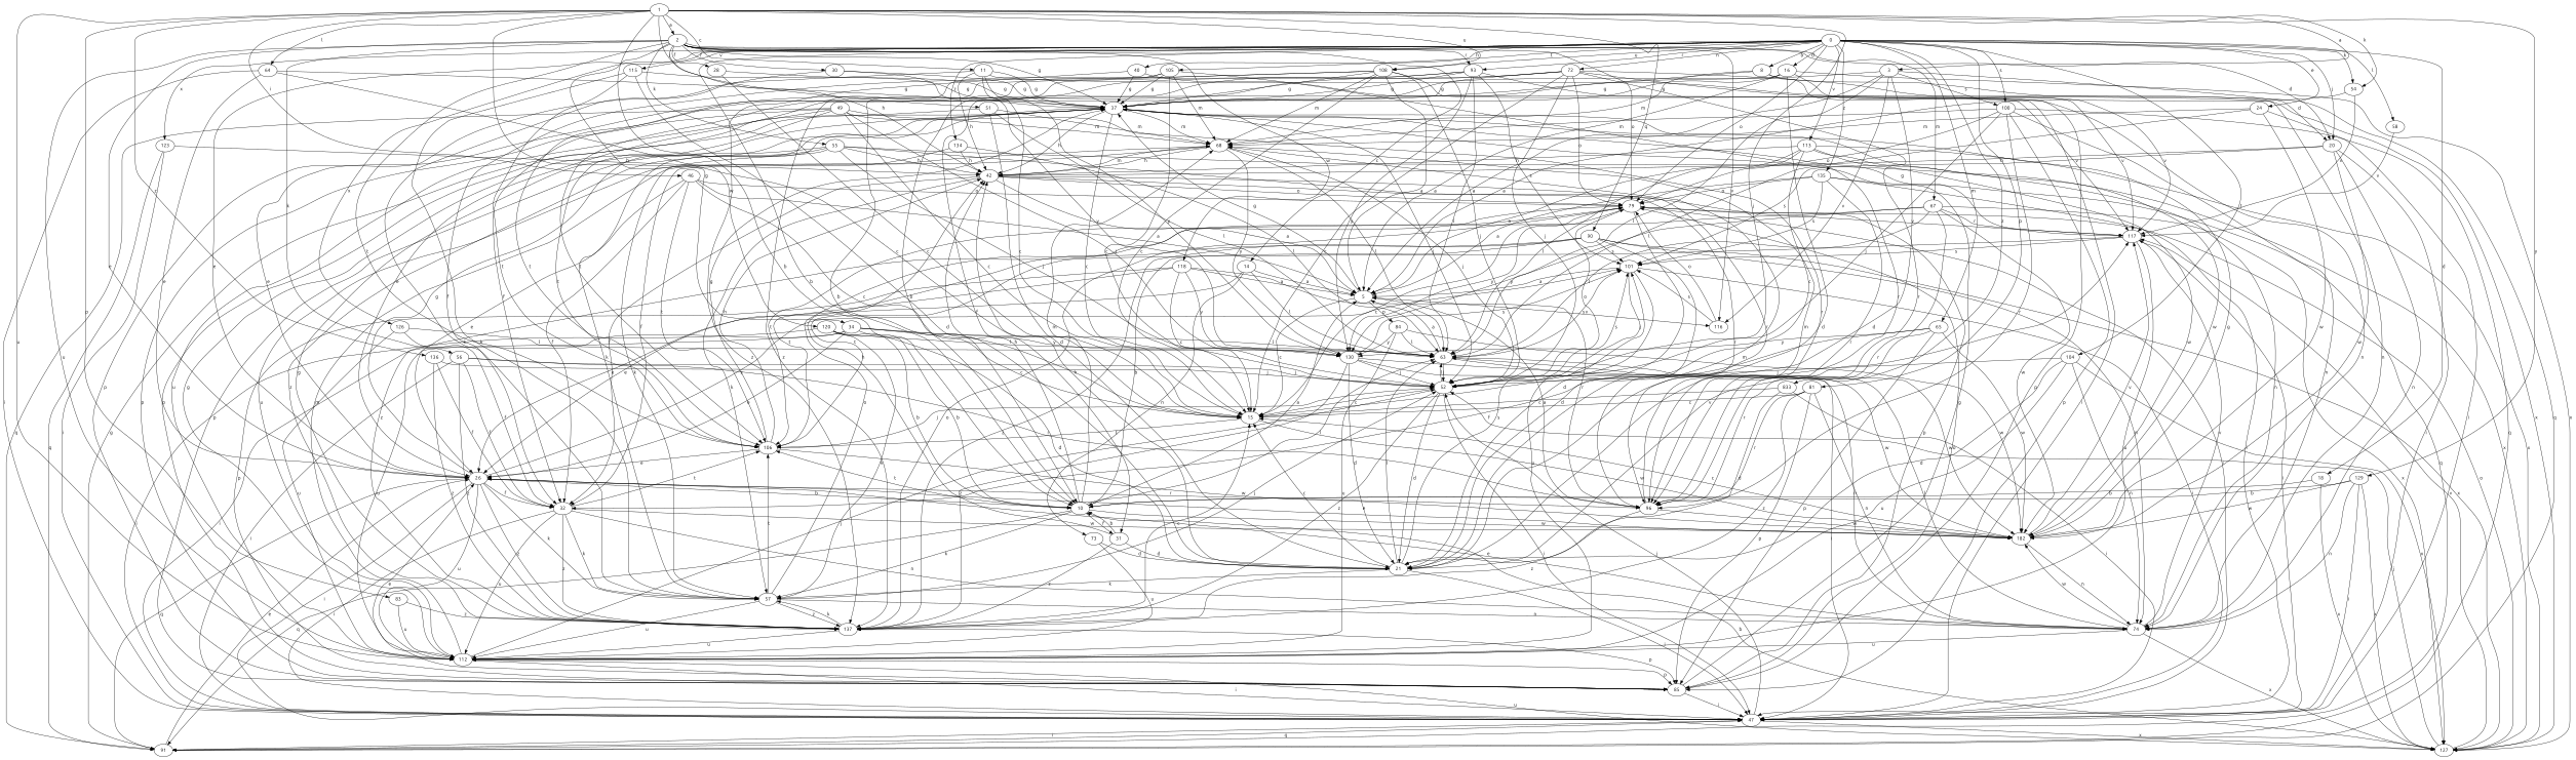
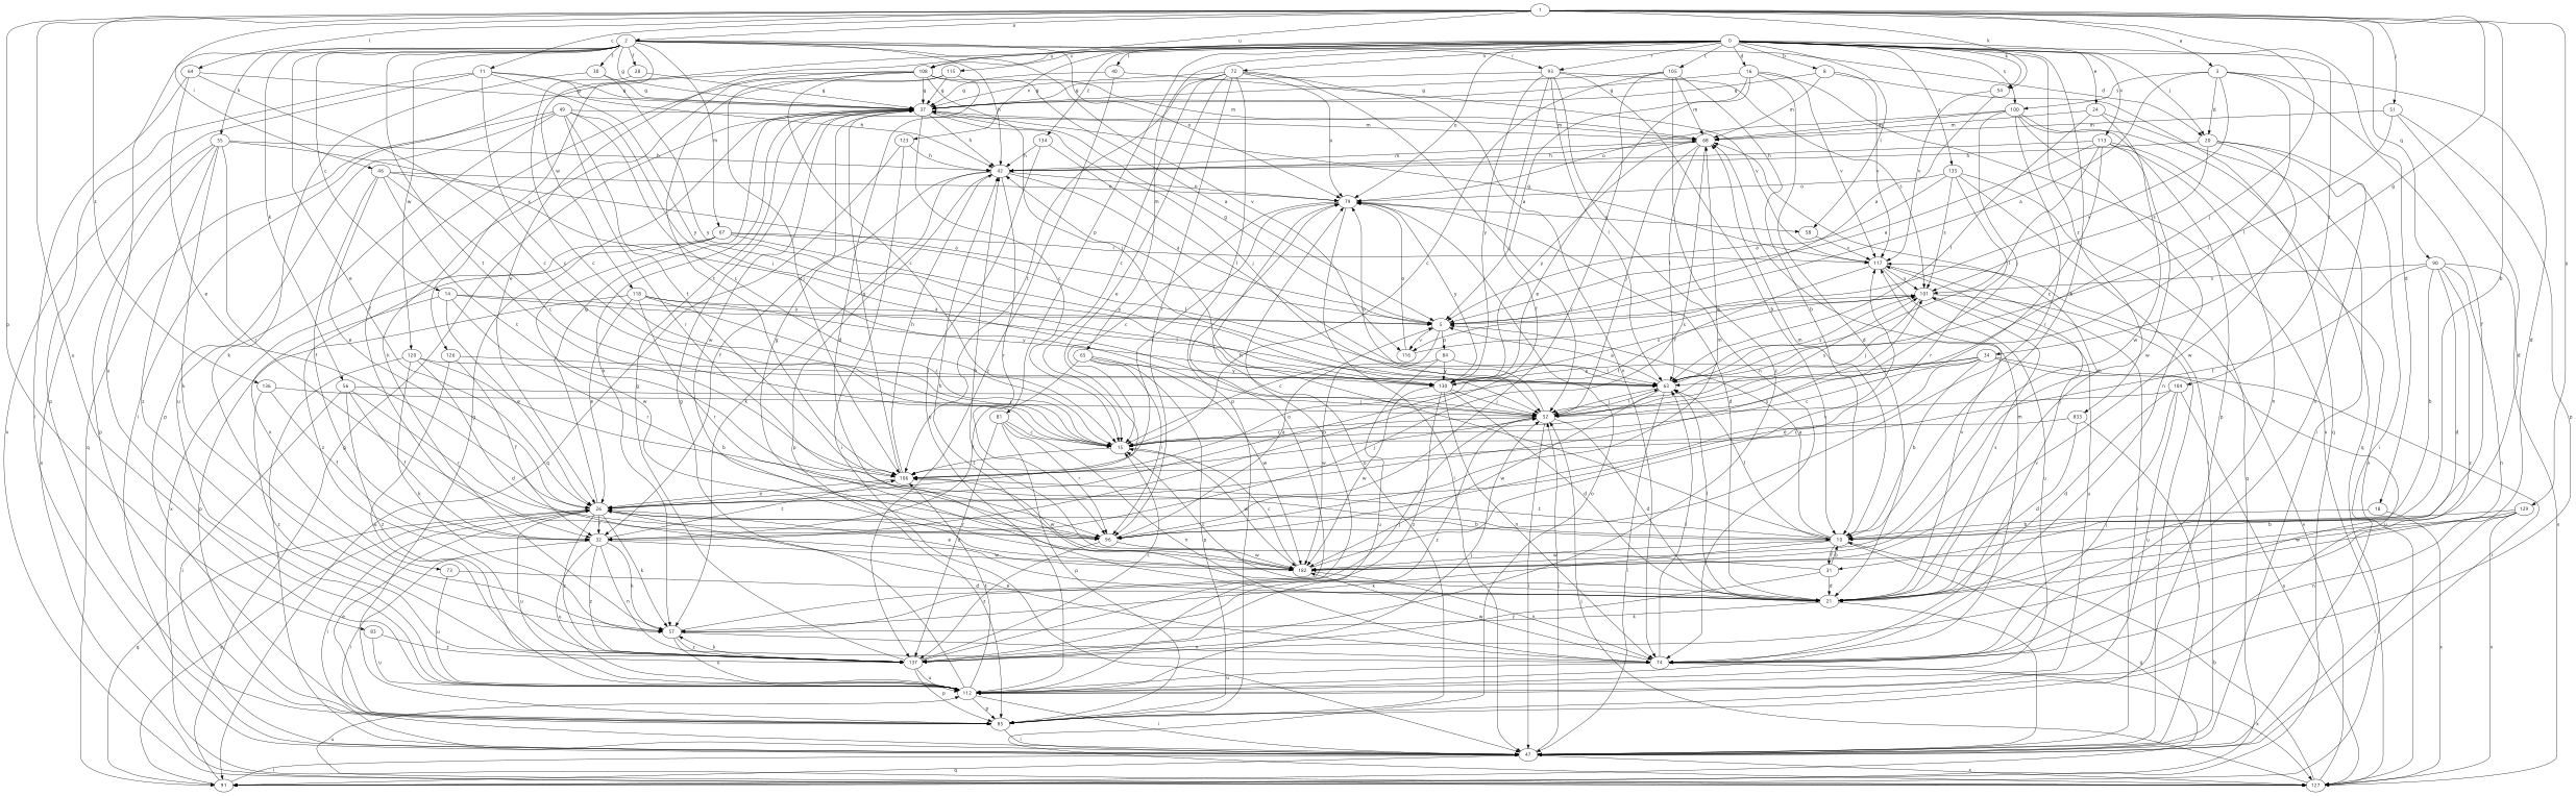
  strict digraph {
    fontname=Ubuntu
    node [fontname=Ubuntu]
    edge [fontname=Ubuntu]
    0
    8
    10
    16
    18
    24
    26
    40
    54
    58
    65
    72
    79
    81
    93
    100
    104
    105
    108
    113
    115
    123
    126
    n24 [label=833]
    134
    135
    20
    37
    68
    91
    117
    42
    106
    5
    31
    63
    57
    n38 [label=182]
    21
    127
    47
    112
    96
    101
    32
    137
    49
    52
    15
    85
    n51 [label=130]
    74
    1
    2
    3
    11
    34
    46
    51
    n60 [label=64]
    83
    90
    129
    136
    14
    28
    30
    55
    56
    67
    116
    118
    120
    73
    84
    0 -> 8 [label=b]
    0 -> 10 [label=b]
    0 -> 16 [label=d]
    0 -> 18 [label=d]
    0 -> 24 [label=e]
    0 -> 26 [label=e]
-   0 -> 40 [label=h]
+   0 -> 40 [label=l]
    0 -> 54 [label=k]
    0 -> 58 [label=l]
    0 -> 65 [label=m]
    0 -> 72 [label=n]
    0 -> 79 [label=o]
    0 -> 81 [label=p]
    0 -> 93 [label=r]
    0 -> 100 [label=s]
    0 -> 104 [label=t]
    0 -> 105 [label=t]
    0 -> 108 [label=u]
    0 -> 113 [label=v]
    0 -> 115 [label=v]
    0 -> 123 [label=x]
    0 -> 126 [label=x]
    0 -> n24 [label=z]
    0 -> 134 [label=z]
    0 -> 135 [label=z]
    0 -> 20 [label=j]
    8 -> 37 [label=g]
    8 -> 68 [label=m]
    8 -> 91 [label=q]
    8 -> 117 [label=v]
    10 -> 68 [label=m]
    10 -> 91 [label=q]
    10 -> 42 [label=h]
    10 -> 106 [label=t]
    10 -> 5 [label=a]
    10 -> 31 [label=f]
    10 -> 63 [label=l]
    10 -> 57 [label=k]
    10 -> n38 [label=w]
    16 -> 26 [label=e]
    16 -> 37 [label=g]
    16 -> 117 [label=v]
    16 -> 5 [label=a]
    16 -> 21 [label=d]
    16 -> 127 [label=x]
    18 -> 10 [label=b]
    18 -> 127 [label=x]
    24 -> 68 [label=m]
    24 -> 63 [label=l]
    24 -> n38 [label=w]
    24 -> 47 [label=i]
    26 -> 10 [label=b]
    26 -> 37 [label=g]
    26 -> 91 [label=q]
    26 -> 57 [label=k]
    26 -> 47 [label=i]
    26 -> 112 [label=u]
    26 -> 96 [label=r]
    26 -> 101 [label=s]
    26 -> 32 [label=f]
    26 -> 137 [label=z]
    40 -> 37 [label=g]
    40 -> 117 [label=v]
    40 -> 137 [label=z]
    54 -> 117 [label=v]
    54 -> 5 [label=a]
    58 -> 117 [label=v]
    65 -> n38 [label=w]
    65 -> 96 [label=r]
    65 -> 32 [label=f]
    65 -> 85 [label=p]
    65 -> n51 [label=y]
    72 -> 26 [label=e]
    72 -> 79 [label=o]
    72 -> 37 [label=g]
    72 -> 106 [label=t]
    72 -> 96 [label=r]
    72 -> 52 [label=j]
    72 -> 15 [label=c]
    72 -> 85 [label=p]
    72 -> 74 [label=n]
-   79 -> 117 [label=v]
+   79 -> 58 [label=v]
    79 -> 106 [label=t]
    79 -> 21 [label=d]
    79 -> 47 [label=i]
    79 -> 15 [label=c]
    79 -> n51 [label=y]
    81 -> 96 [label=r]
    81 -> 137 [label=z]
    81 -> 15 [label=c]
    81 -> 85 [label=p]
    81 -> 74 [label=n]
    93 -> 10 [label=b]
    93 -> 37 [label=g]
    93 -> 63 [label=l]
    93 -> 101 [label=s]
    93 -> 32 [label=f]
    93 -> n51 [label=y]
    93 -> 74 [label=n]
    100 -> 79 [label=o]
    100 -> 68 [label=m]
    100 -> 91 [label=q]
    100 -> 96 [label=r]
    100 -> 52 [label=j]
    100 -> 85 [label=p]
    100 -> 74 [label=n]
    104 -> 21 [label=d]
    104 -> 127 [label=x]
    104 -> 112 [label=u]
    104 -> 52 [label=j]
-   104 -> 74 [label=n]
+   104 -> 74 [label=j]
    105 -> 10 [label=b]
    105 -> 37 [label=g]
    105 -> 68 [label=m]
    105 -> 96 [label=r]
    105 -> 137 [label=z]
    105 -> 15 [label=c]
    108 -> 37 [label=g]
    108 -> 68 [label=m]
    108 -> 106 [label=t]
    108 -> 5 [label=a]
    108 -> 47 [label=i]
    108 -> 32 [label=f]
    108 -> 52 [label=j]
    108 -> 15 [label=c]
    113 -> 42 [label=h]
    113 -> 5 [label=a]
    113 -> 63 [label=l]
    113 -> n38 [label=w]
    113 -> 127 [label=x]
    113 -> 15 [label=c]
    113 -> 74 [label=n]
    115 -> 37 [label=g]
    115 -> 106 [label=t]
    115 -> 57 [label=k]
    115 -> 21 [label=d]
    123 -> 91 [label=q]
    123 -> 42 [label=h]
    123 -> 47 [label=i]
    126 -> 63 [label=l]
    126 -> 112 [label=u]
    126 -> 32 [label=f]
    n24 -> 21 [label=d]
    n24 -> 47 [label=i]
    n24 -> 15 [label=c]
    134 -> 42 [label=h]
    134 -> 63 [label=l]
    134 -> 112 [label=u]
    135 -> 79 [label=o]
    135 -> 91 [label=q]
    135 -> 5 [label=a]
    135 -> 47 [label=i]
    135 -> 96 [label=r]
    135 -> 101 [label=s]
    20 -> 42 [label=h]
    20 -> n38 [label=w]
    20 -> 47 [label=i]
    20 -> 101 [label=s]
    20 -> 74 [label=n]
    37 -> 68 [label=m]
    37 -> 42 [label=h]
    37 -> 57 [label=k]
    37 -> n38 [label=w]
    37 -> 52 [label=j]
    37 -> 15 [label=c]
    68 -> 42 [label=h]
    68 -> 63 [label=l]
    68 -> 32 [label=f]
    68 -> 52 [label=j]
    68 -> n51 [label=y]
    91 -> 26 [label=e]
    91 -> 37 [label=g]
    91 -> 47 [label=i]
    117 -> 37 [label=g]
    117 -> 106 [label=t]
    117 -> 47 [label=i]
    117 -> 112 [label=u]
    117 -> 101 [label=s]
    42 -> 79 [label=o]
    42 -> 68 [label=m]
    42 -> 5 [label=a]
    42 -> 57 [label=k]
    42 -> 96 [label=r]
    42 -> 32 [label=f]
    42 -> 85 [label=p]
    106 -> 26 [label=e]
    106 -> 37 [label=g]
    106 -> 42 [label=h]
    106 -> n38 [label=w]
    106 -> 52 [label=j]
    5 -> 37 [label=g]
    5 -> 15 [label=c]
    5 -> 116 [label=v]
    5 -> 84 [label=p]
    31 -> 10 [label=b]
    31 -> 42 [label=h]
    31 -> 21 [label=d]
    31 -> 137 [label=z]
    63 -> 5 [label=a]
    63 -> n38 [label=w]
    63 -> 47 [label=i]
    63 -> 101 [label=s]
    63 -> 52 [label=j]
    57 -> 79 [label=o]
-   57 -> 106 [label=t]
+   112 -> 106 [label=t]
    57 -> 112 [label=u]
    57 -> 137 [label=z]
    57 -> 52 [label=j]
    57 -> 74 [label=n]
    n38 -> 26 [label=e]
    n38 -> 37 [label=g]
    n38 -> 117 [label=v]
    n38 -> 15 [label=c]
    n38 -> 74 [label=n]
    21 -> 68 [label=m]
    21 -> 117 [label=v]
    21 -> 42 [label=h]
    21 -> 63 [label=l]
    21 -> 57 [label=k]
    21 -> 47 [label=i]
    21 -> 101 [label=s]
    21 -> 15 [label=c]
    127 -> 10 [label=b]
    127 -> 79 [label=o]
    127 -> 117 [label=v]
    127 -> 112 [label=u]
    127 -> 52 [label=j]
    47 -> 91 [label=q]
    47 -> 127 [label=x]
    47 -> 52 [label=j]
    112 -> 37 [label=g]
    112 -> 68 [label=m]
    112 -> 47 [label=i]
    112 -> 52 [label=j]
    112 -> 85 [label=p]
    96 -> 68 [label=m]
    96 -> 5 [label=a]
    96 -> n38 [label=w]
    96 -> 137 [label=z]
    101 -> 5 [label=a]
    101 -> 47 [label=i]
    101 -> 112 [label=u]
    101 -> 52 [label=j]
    32 -> 106 [label=t]
    32 -> 57 [label=k]
    32 -> n38 [label=w]
    32 -> 47 [label=i]
    32 -> 112 [label=u]
    32 -> 137 [label=z]
    32 -> 74 [label=n]
    137 -> 79 [label=o]
    137 -> 37 [label=g]
    137 -> 57 [label=k]
    137 -> 112 [label=u]
    137 -> 15 [label=c]
    137 -> 85 [label=p]
    49 -> 68 [label=m]
    49 -> 91 [label=q]
    49 -> 106 [label=t]
    49 -> 112 [label=u]
    49 -> 96 [label=r]
    49 -> 52 [label=j]
    49 -> 15 [label=c]
    49 -> 85 [label=p]
    52 -> 79 [label=o]
    52 -> 63 [label=l]
    52 -> 21 [label=d]
    52 -> 47 [label=i]
    52 -> 101 [label=s]
    52 -> 137 [label=z]
    52 -> 15 [label=c]
    15 -> 106 [label=t]
    15 -> n38 [label=w]
    85 -> 26 [label=e]
    85 -> 79 [label=o]
    85 -> 37 [label=g]
    85 -> 47 [label=i]
    n51 -> n38 [label=w]
    n51 -> 21 [label=d]
    n51 -> 101 [label=s]
    n51 -> 137 [label=z]
    n51 -> 52 [label=j]
    n51 -> 74 [label=n]
    74 -> 26 [label=e]
    74 -> 117 [label=v]
    74 -> 63 [label=l]
    74 -> n38 [label=w]
    74 -> 127 [label=x]
    74 -> 112 [label=u]
    1 -> 10 [label=b]
    1 -> 54 [label=k]
    1 -> 108 [label=u]
    1 -> 112 [label=u]
    1 -> 52 [label=j]
    1 -> 2 [label=a]
    1 -> 3 [label=a]
    1 -> 11 [label=c]
    1 -> 34 [label=g]
    1 -> 46 [label=i]
    1 -> 51 [label=j]
    1 -> n60 [label=l]
    1 -> 83 [label=p]
    1 -> 90 [label=q]
    1 -> 129 [label=y]
    1 -> 136 [label=z]
    2 -> 26 [label=e]
    2 -> 79 [label=o]
    2 -> 93 [label=r]
    2 -> 20 [label=d]
    2 -> 37 [label=g]
    2 -> 42 [label=h]
    2 -> 106 [label=t]
    2 -> 112 [label=u]
    2 -> 14 [label=c]
    2 -> 28 [label=f]
    2 -> 30 [label=f]
    2 -> 55 [label=k]
    2 -> 56 [label=k]
    2 -> 67 [label=m]
    2 -> 116 [label=v]
    2 -> 118 [label=w]
    2 -> 120 [label=w]
    3 -> 100 [label=s]
    3 -> 20 [label=d]
    3 -> 5 [label=a]
    3 -> 31 [label=f]
    3 -> 63 [label=l]
    3 -> 21 [label=d]
    3 -> 116 [label=v]
    11 -> 37 [label=g]
    11 -> 42 [label=h]
    11 -> 127 [label=x]
    11 -> 15 [label=c]
    11 -> 85 [label=p]
    11 -> n51 [label=y]
    34 -> 10 [label=b]
    34 -> 26 [label=e]
    34 -> 63 [label=l]
    34 -> 47 [label=i]
    34 -> 112 [label=u]
    34 -> 15 [label=c]
    34 -> n51 [label=y]
    46 -> 26 [label=e]
    46 -> 79 [label=o]
    46 -> 106 [label=t]
    46 -> 5 [label=a]
    46 -> 32 [label=f]
    46 -> 15 [label=c]
    51 -> 68 [label=m]
    51 -> 63 [label=l]
    51 -> 21 [label=d]
    51 -> 85 [label=p]
    n60 -> 26 [label=e]
    n60 -> 37 [label=g]
    n60 -> 47 [label=i]
    n60 -> 15 [label=c]
    83 -> 112 [label=u]
    83 -> 137 [label=z]
    90 -> 10 [label=b]
    90 -> 106 [label=t]
    90 -> 21 [label=d]
    90 -> 127 [label=x]
    90 -> 101 [label=s]
    90 -> 137 [label=z]
    90 -> 74 [label=n]
    129 -> 10 [label=b]
    129 -> n38 [label=w]
    129 -> 127 [label=x]
    129 -> 47 [label=i]
    129 -> 74 [label=n]
    136 -> 32 [label=f]
    136 -> 137 [label=z]
    136 -> 52 [label=j]
    14 -> 26 [label=e]
    14 -> 5 [label=a]
    14 -> 63 [label=l]
-   67 -> 96 [label=r]
+   14 -> 96 [label=r]
    14 -> 73 [label=n]
    28 -> 37 [label=g]
    28 -> 15 [label=c]
    30 -> 37 [label=g]
    30 -> 57 [label=k]
    30 -> n51 [label=y]
    55 -> 42 [label=h]
    55 -> 57 [label=k]
    55 -> 127 [label=x]
    55 -> 96 [label=r]
    55 -> 137 [label=z]
    55 -> 52 [label=j]
    55 -> 85 [label=p]
    56 -> 47 [label=i]
    56 -> 96 [label=r]
    56 -> 32 [label=f]
    56 -> 137 [label=z]
    56 -> 52 [label=j]
    67 -> 117 [label=r]
    67 -> 63 [label=l]
    67 -> n38 [label=w]
    67 -> 127 [label=x]
    67 -> 137 [label=z]
    67 -> n51 [label=y]
    116 -> 79 [label=o]
    116 -> 101 [label=s]
    118 -> 26 [label=e]
    118 -> 5 [label=a]
    118 -> 96 [label=r]
    118 -> 15 [label=c]
    118 -> 85 [label=p]
    118 -> n51 [label=y]
    120 -> 10 [label=b]
    120 -> 63 [label=l]
    120 -> 57 [label=k]
    120 -> 21 [label=d]
    120 -> 47 [label=i]
    73 -> 21 [label=d]
    73 -> 112 [label=u]
    84 -> 63 [label=l]
    84 -> n38 [label=w]
    84 -> 112 [label=u]
    84 -> n51 [label=y]
  }
